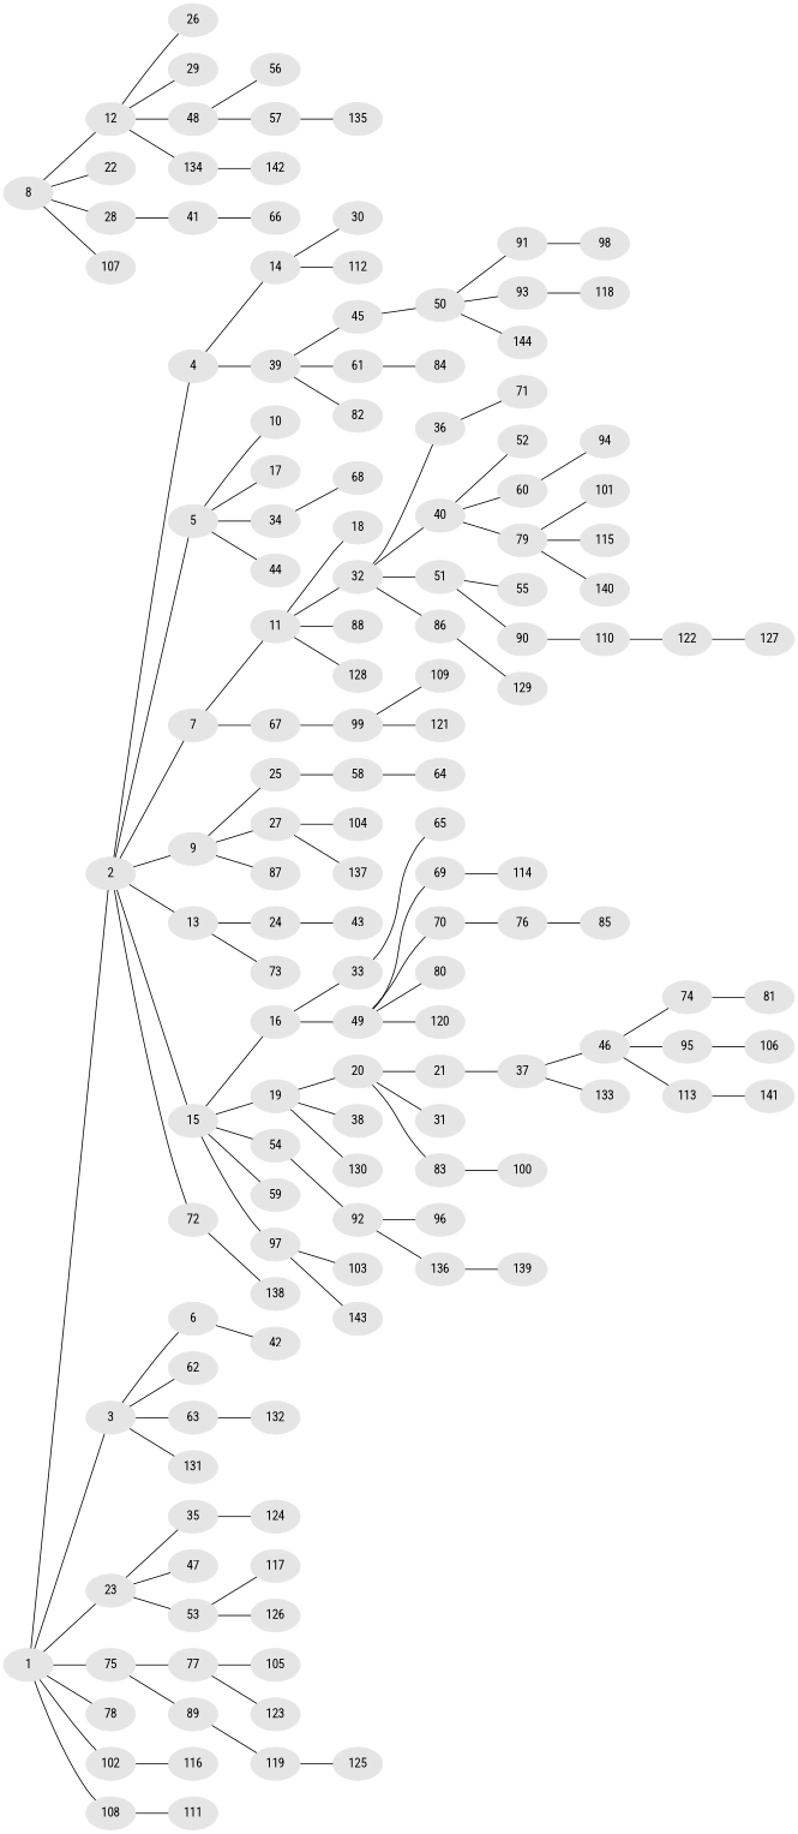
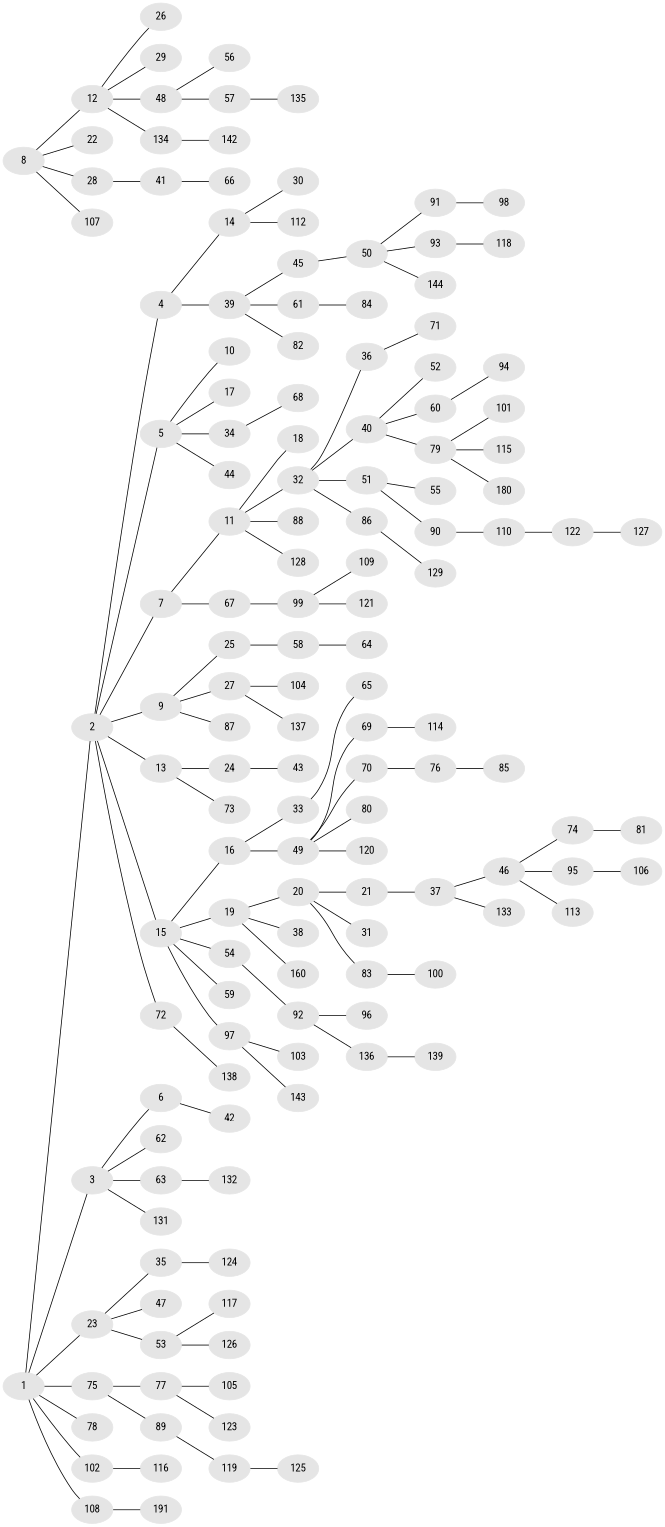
  graph {
    fontname="Roboto Condensed"
    rankdir=LR
    node [color=gray90 fontname="Roboto Condensed" style=filled]
    edge [fontname="Roboto Condensed"]
    1
    2
    3
    23
    75
    78
    102
    108
    4
    5
    7
    9
    13
    15
    72
    6
    62
    63
    131
    35
    47
    53
    77
    89
    116
-   111
+   111 [label=191]
    14
    39
    10
    17
    34
    44
    11
    67
    25
    27
    87
    24
    73
    16
    19
    54
    59
    97
    138
    42
    8
    12
    22
    28
    107
    132
    30
    112
    45
    61
    82
    68
    18
    32
    88
    128
    99
    26
    29
    48
    134
    41
    58
    104
    137
    36
    40
    51
    86
    56
    57
    142
    43
    33
    49
    20
    38
-   130
+   130 [label=160]
    92
    103
    143
    65
    69
    70
    80
    120
    21
    31
    83
    37
    100
    46
    133
    124
    117
    126
    64
    66
    71
    52
    60
    79
    55
    90
    129
    74
    95
    113
    50
    84
    94
    101
    115
-   140
+   140 [label=180]
    91
    93
    144
    81
    106
-   141
    135
    114
    76
    98
    118
    110
    96
    136
    109
    121
    85
    105
    123
    119
    125
    122
    139
    127
    1 -- 2
    1 -- 3
    1 -- 23
    1 -- 75
    1 -- 78
    1 -- 102
    1 -- 108
    2 -- 4
    2 -- 5
    2 -- 7
    2 -- 9
    2 -- 13
    2 -- 15
    2 -- 72
    3 -- 6
    3 -- 62
    3 -- 63
    3 -- 131
    23 -- 35
    23 -- 47
    23 -- 53
    75 -- 77
    75 -- 89
    102 -- 116
    108 -- 111
    4 -- 14
    4 -- 39
    5 -- 10
    5 -- 17
    5 -- 34
    5 -- 44
    7 -- 11
    7 -- 67
    9 -- 25
    9 -- 27
    9 -- 87
    13 -- 24
    13 -- 73
    15 -- 16
    15 -- 19
    15 -- 54
    15 -- 59
    15 -- 97
    72 -- 138
    6 -- 42
    63 -- 132
    35 -- 124
    53 -- 117
    53 -- 126
    77 -- 105
    77 -- 123
    89 -- 119
    14 -- 30
    14 -- 112
    39 -- 45
    39 -- 61
    39 -- 82
    34 -- 68
    11 -- 18
    11 -- 32
    11 -- 88
    11 -- 128
    67 -- 99
    25 -- 58
    27 -- 104
    27 -- 137
    24 -- 43
    16 -- 33
    16 -- 49
    19 -- 20
    19 -- 38
    19 -- 130
    54 -- 92
    97 -- 103
    97 -- 143
    8 -- 12
    8 -- 22
    8 -- 28
    8 -- 107
    12 -- 26
    12 -- 29
    12 -- 48
    12 -- 134
    28 -- 41
    45 -- 50
    61 -- 84
    32 -- 36
    32 -- 40
    32 -- 51
    32 -- 86
    99 -- 109
    99 -- 121
    48 -- 56
    48 -- 57
    134 -- 142
    41 -- 66
    58 -- 64
    36 -- 71
    40 -- 52
    40 -- 60
    40 -- 79
    51 -- 55
    51 -- 90
    86 -- 129
    57 -- 135
    33 -- 65
    49 -- 69
    49 -- 70
    49 -- 80
    49 -- 120
    20 -- 21
    20 -- 31
    20 -- 83
    92 -- 96
    92 -- 136
    69 -- 114
    70 -- 76
    21 -- 37
    83 -- 100
    37 -- 46
    37 -- 133
    46 -- 74
    46 -- 95
    46 -- 113
    60 -- 94
    79 -- 101
    79 -- 115
    79 -- 140
    90 -- 110
    74 -- 81
    95 -- 106
-   113 -- 141
    50 -- 91
    50 -- 93
    50 -- 144
    91 -- 98
    93 -- 118
    76 -- 85
    110 -- 122
    136 -- 139
    119 -- 125
    122 -- 127
  }
